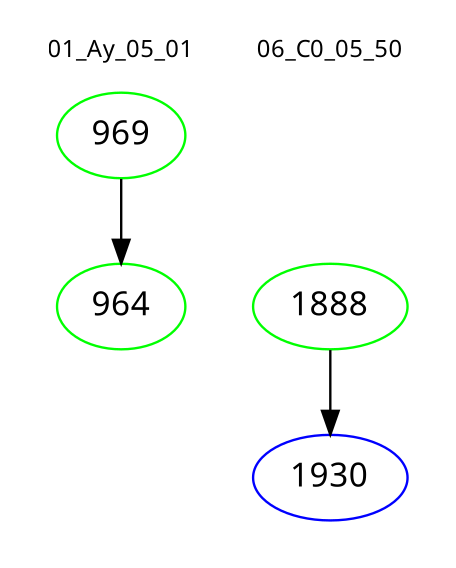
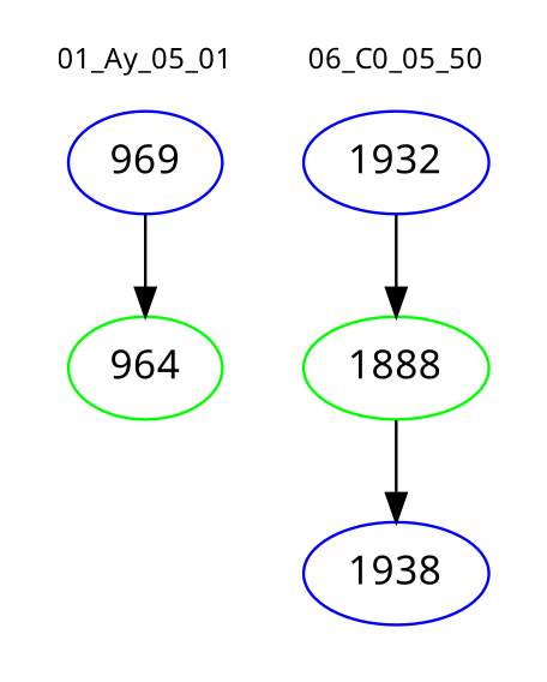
  digraph {
    fontname="Noto Sans"
    node [color=blue fontname="Noto Sans"]
    edge [color=black fontname="Noto Sans"]
-   n1 [color=green label=969]
+   n1 [label=969]
    n2 [color=green label=964]
+   n3 [label=1932]
    n4 [color=green label=1888]
-   n5 [label=1930]
+   n5 [label=1938]
    subgraph cluster_1 {
      color=white
      fontsize=10
      label="01_Ay_05_01"
      n1
      n2
    }
    subgraph cluster_2 {
      color=white
      fontsize=10
      label="06_C0_05_50"
+     n3
      n4
      n5
    }
    n1 -> n2
+   n3 -> n4
    n4 -> n5
  }
